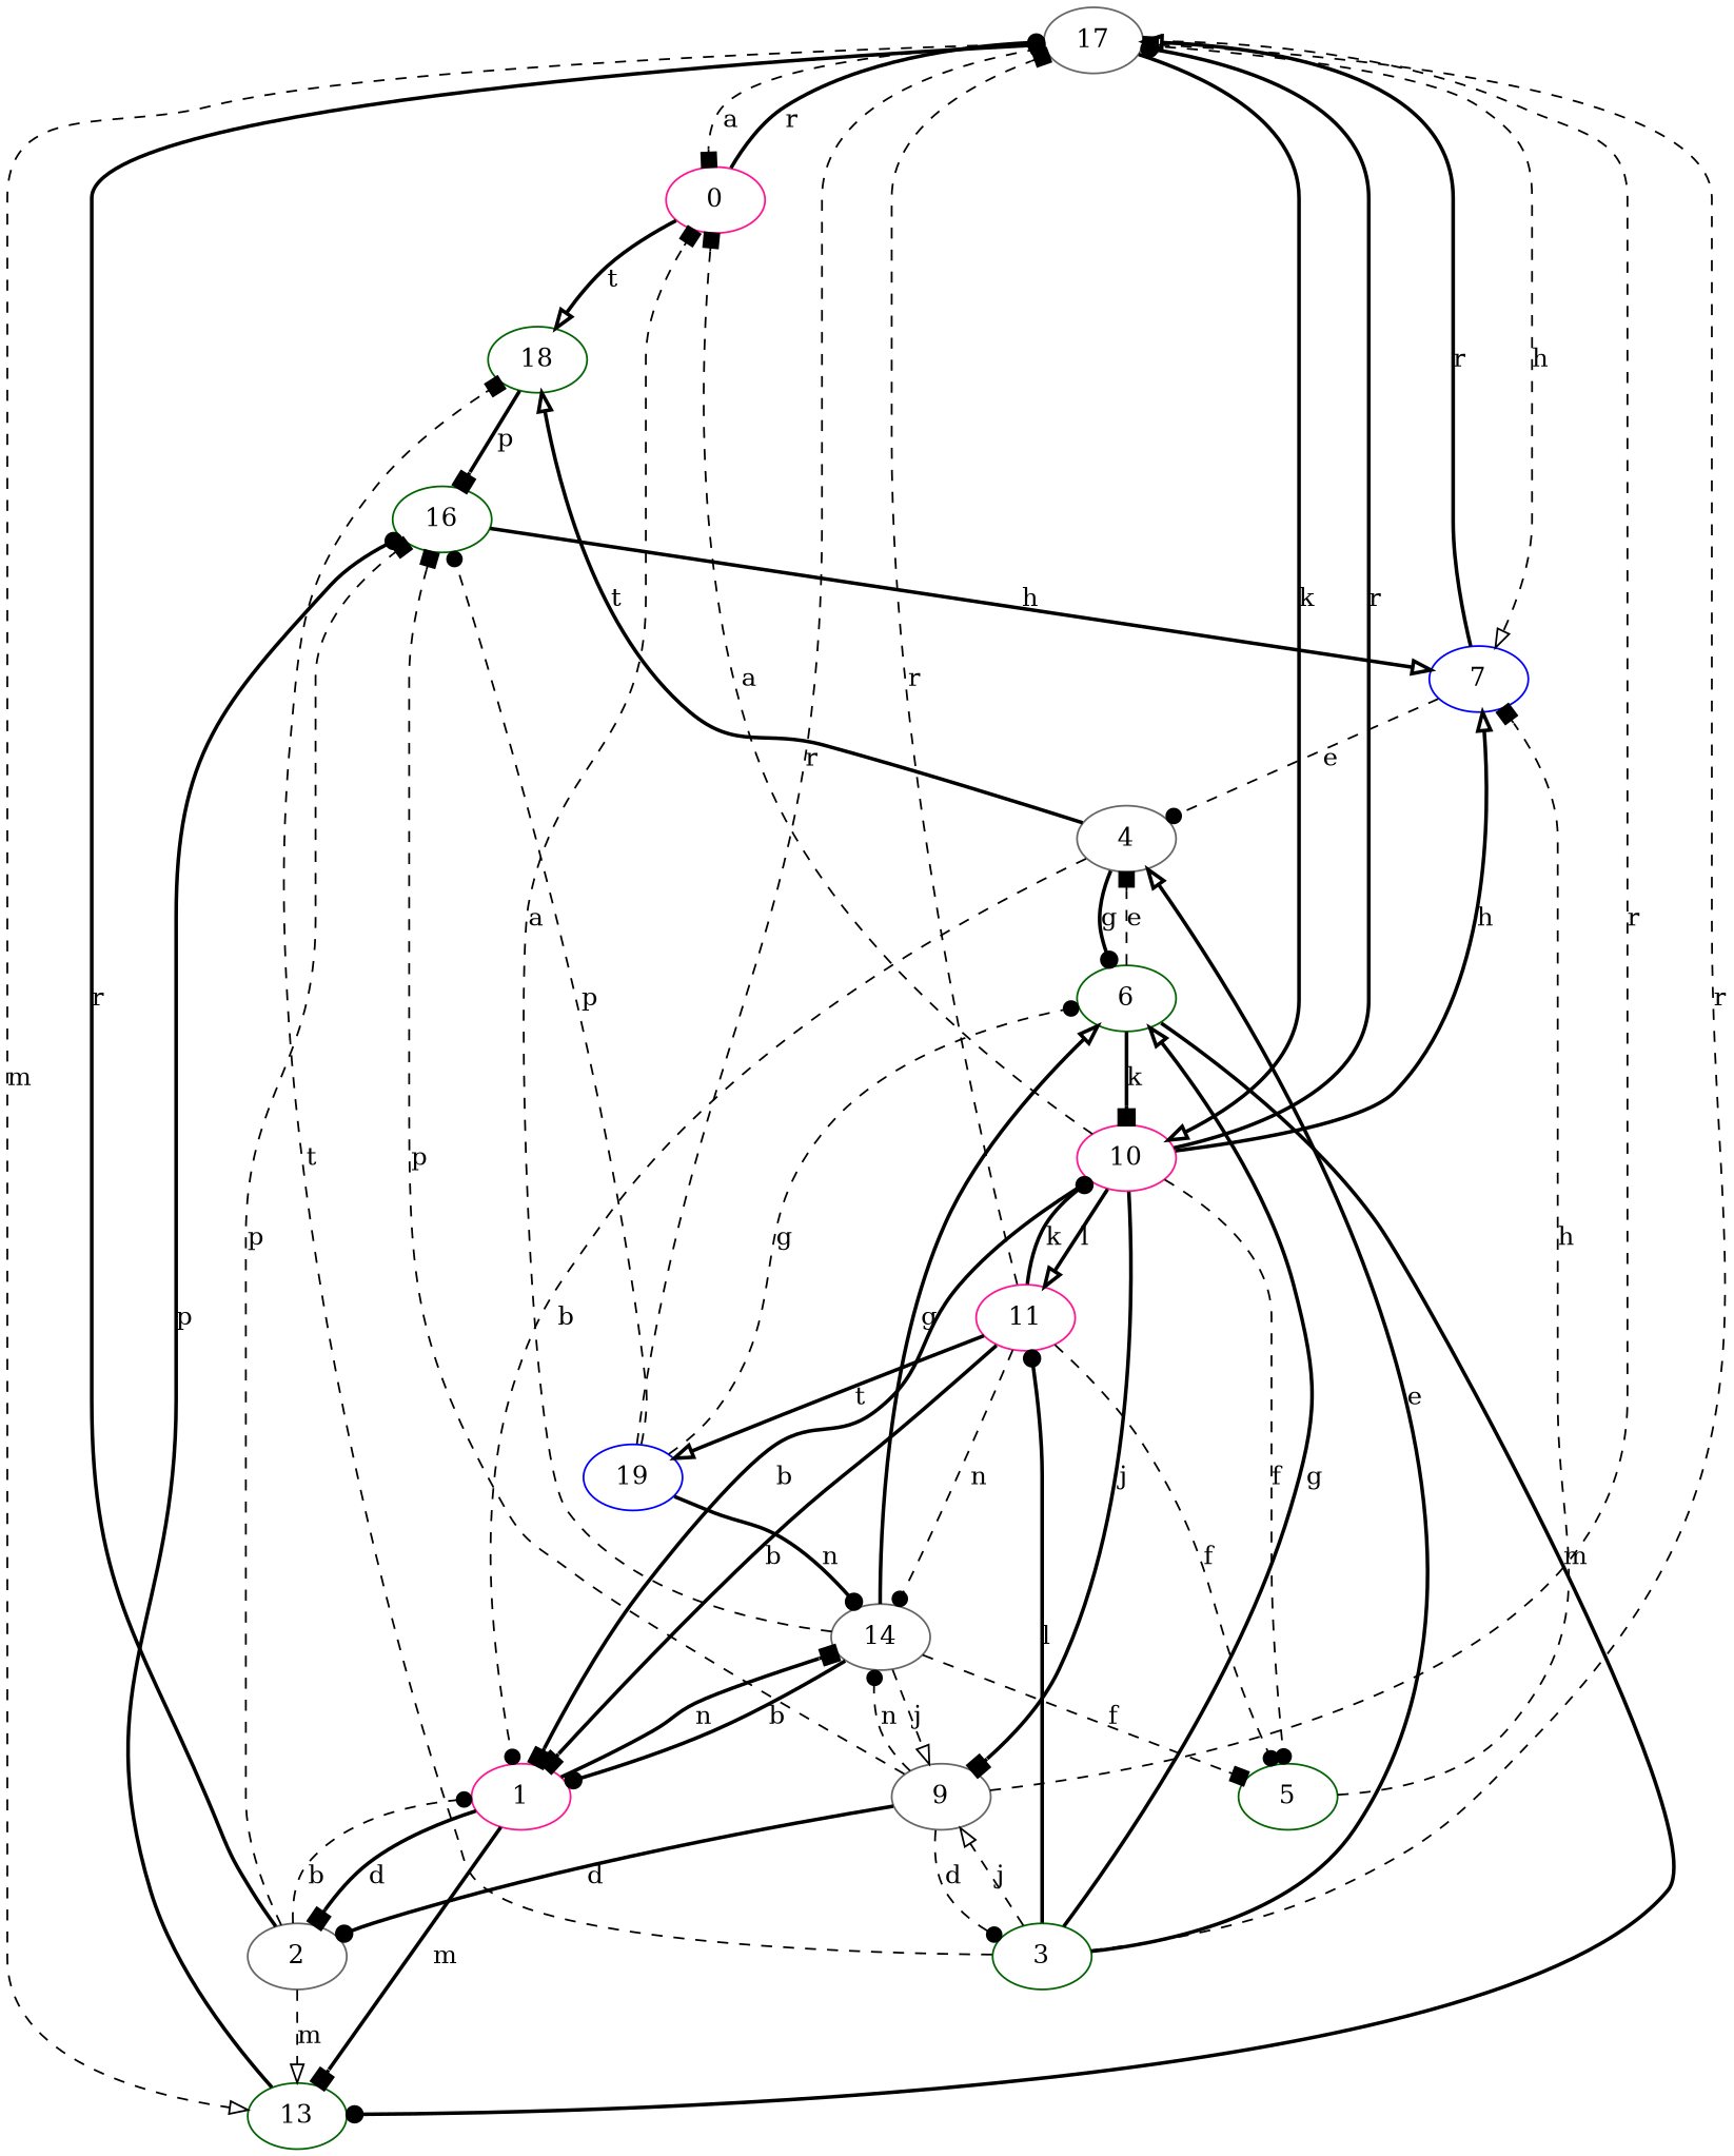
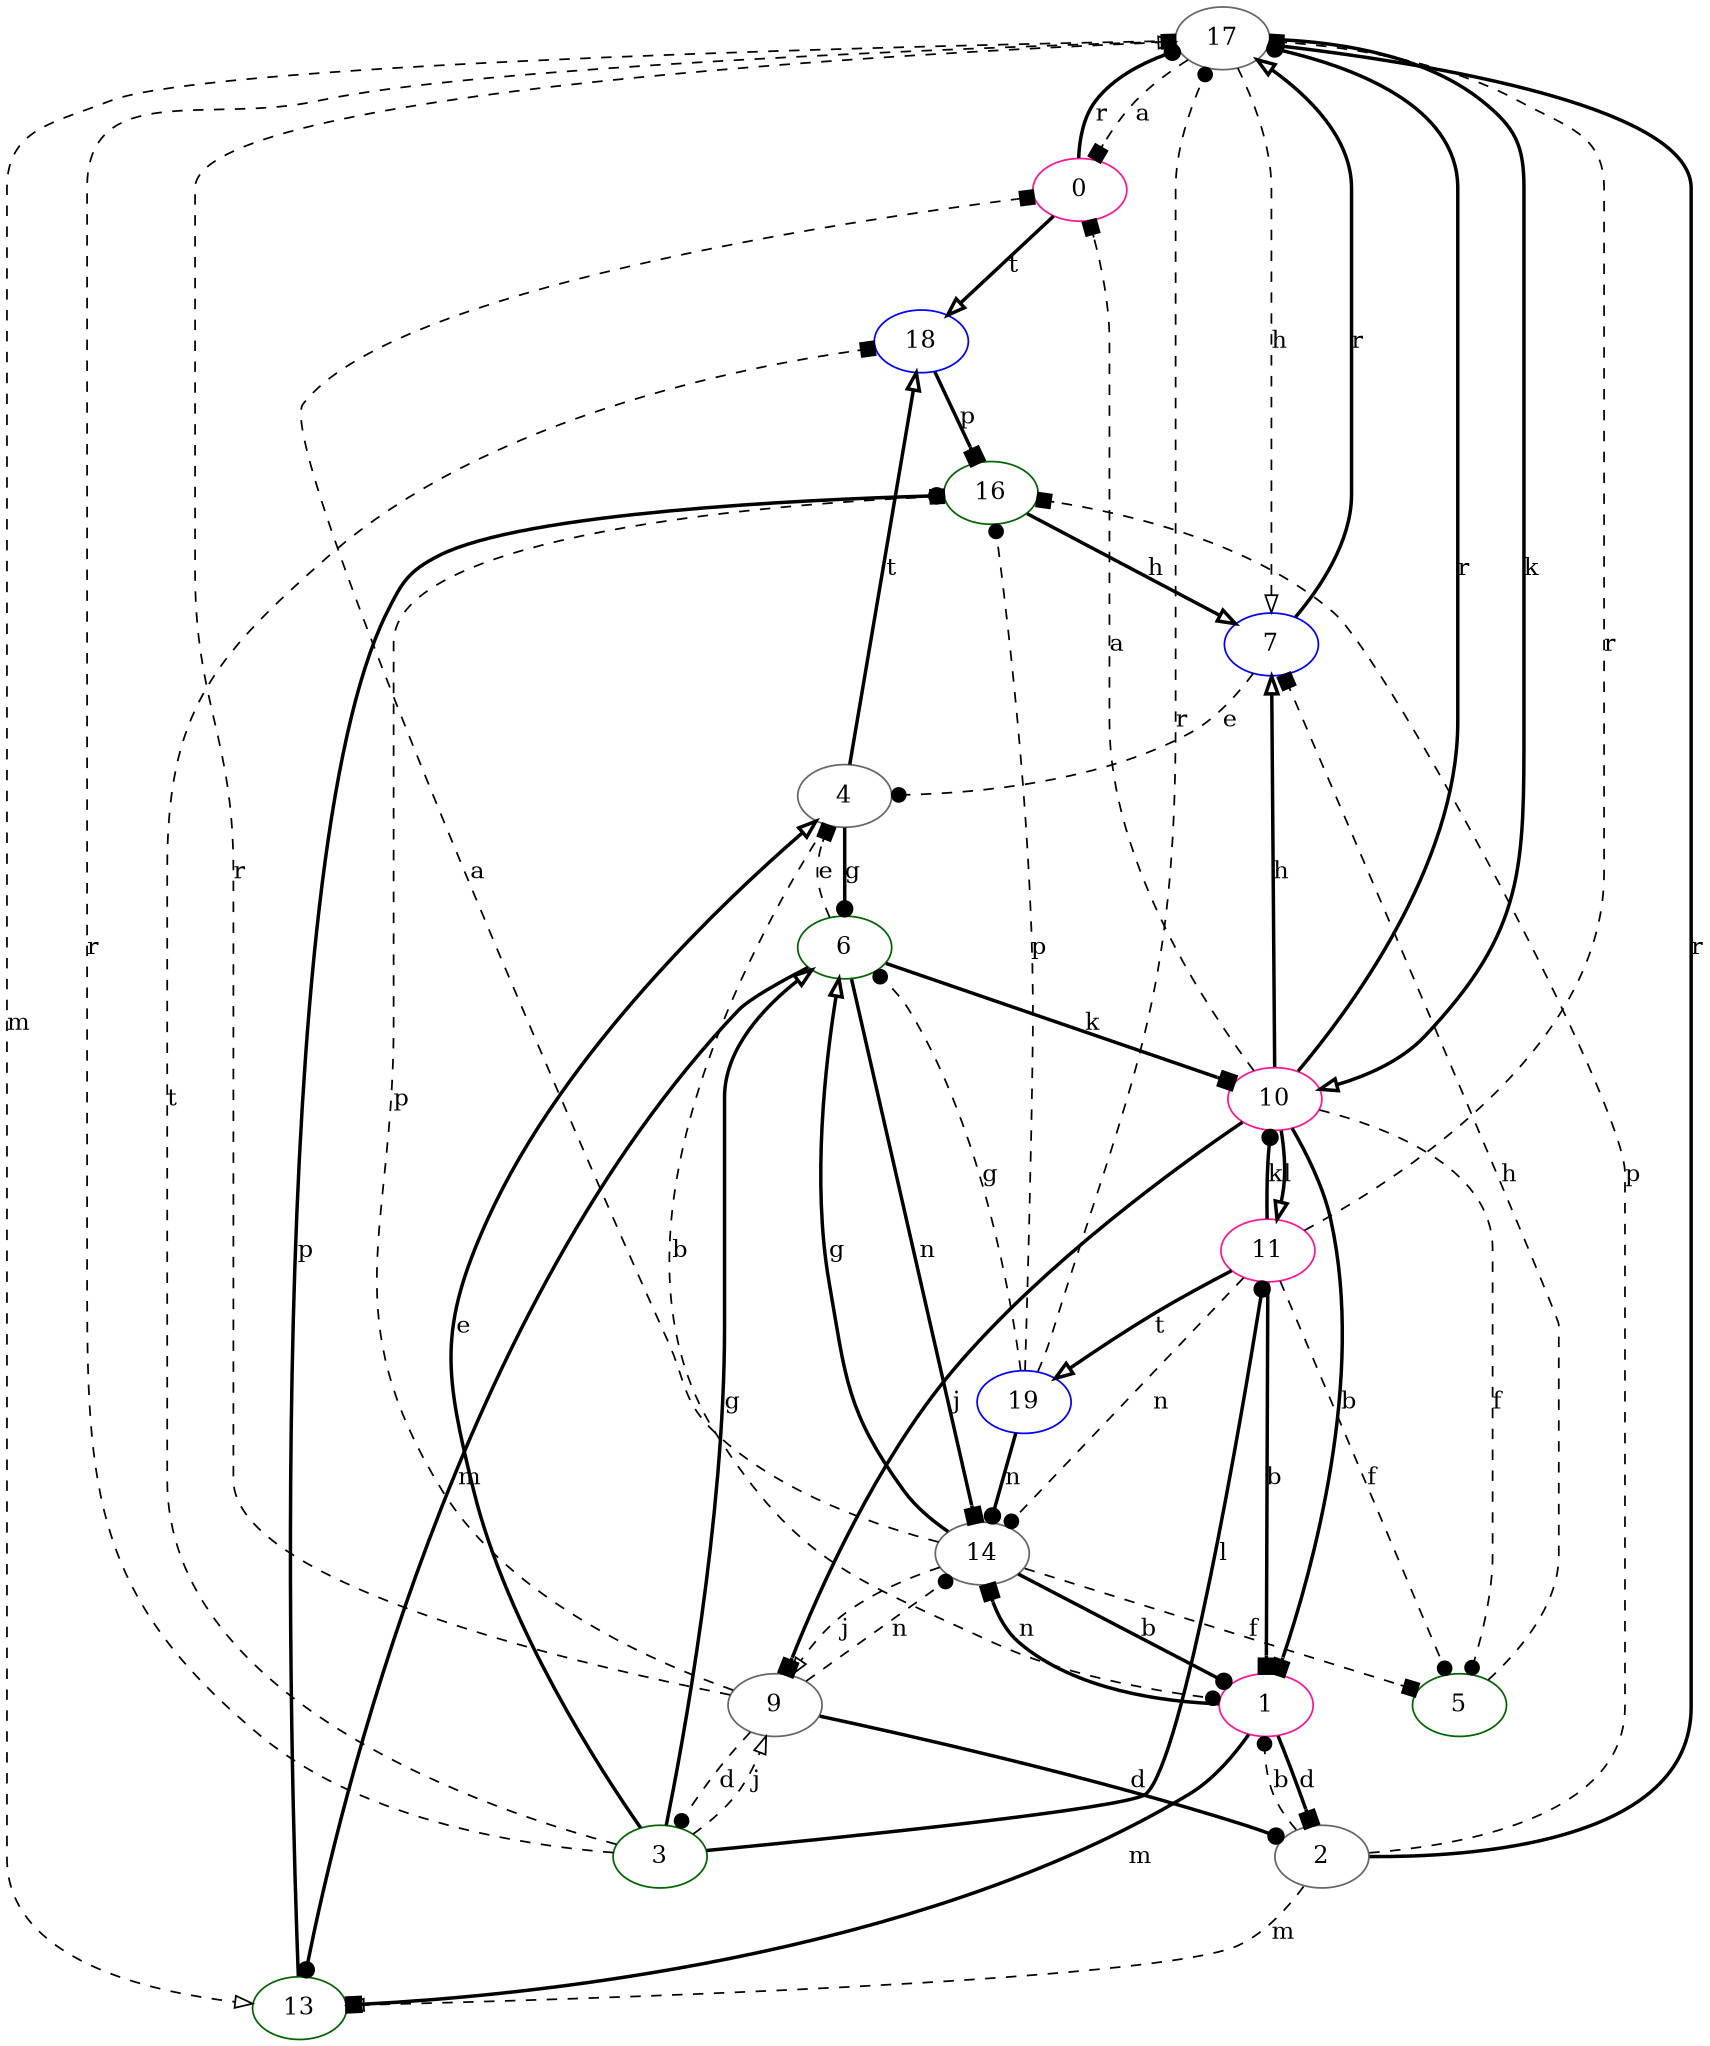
  strict digraph {
    node [color=gray40]
    edge [arrowhead=dot style=bold]
    17
    0 [color=deeppink]
-   18 [color=darkgreen]
+   18 [color=blue]
    13 [color=darkgreen]
    7 [color=blue]
    10 [color=deeppink]
    16 [color=darkgreen]
    2
    1 [color=deeppink]
    14
    6 [color=darkgreen]
    9
    5 [color=darkgreen]
    3 [color=darkgreen]
    4
    11 [color=deeppink]
    19 [color=blue]
    17 -> 0 [arrowhead=box label=a style=dashed]
    17 -> 13 [arrowhead=onormal label=m style=dashed]
    17 -> 7 [arrowhead=onormal label=h style=dashed]
    17 -> 10 [arrowhead=onormal label=k]
    0 -> 17 [label=r]
    0 -> 18 [arrowhead=onormal label=t]
    18 -> 16 [arrowhead=box label=p]
    13 -> 16 [label=p]
    7 -> 17 [arrowhead=onormal label=r]
    7 -> 4 [label=e style=dashed]
    10 -> 17 [label=r]
    10 -> 0 [arrowhead=box label=a style=dashed]
    10 -> 7 [arrowhead=onormal label=h]
    10 -> 1 [arrowhead=box label=b]
    10 -> 9 [arrowhead=box label=j]
    10 -> 5 [label=f style=dashed]
    10 -> 11 [arrowhead=onormal label=l]
    16 -> 7 [arrowhead=onormal label=h]
    2 -> 17 [label=r]
    2 -> 13 [arrowhead=onormal label=m style=dashed]
    2 -> 16 [arrowhead=box label=p style=dashed]
    2 -> 1 [label=b style=dashed]
    1 -> 13 [arrowhead=box label=m]
    1 -> 2 [arrowhead=box label=d]
    1 -> 14 [arrowhead=box label=n]
    14 -> 0 [arrowhead=box label=a style=dashed]
    14 -> 1 [label=b]
    14 -> 6 [arrowhead=onormal label=g]
    14 -> 9 [arrowhead=onormal label=j style=dashed]
    14 -> 5 [arrowhead=box label=f style=dashed]
    6 -> 13 [label=m]
    6 -> 10 [arrowhead=box label=k]
+   6 -> 14 [arrowhead=box label=n]
    6 -> 4 [arrowhead=box label=e style=dashed]
    9 -> 17 [arrowhead=onormal label=r style=dashed]
    9 -> 16 [arrowhead=box label=p style=dashed]
    9 -> 2 [label=d]
    9 -> 14 [label=n style=dashed]
    9 -> 3 [label=d style=dashed]
    5 -> 7 [arrowhead=box label=h style=dashed]
    3 -> 17 [arrowhead=box label=r style=dashed]
    3 -> 18 [arrowhead=box label=t style=dashed]
    3 -> 6 [arrowhead=onormal label=g]
    3 -> 9 [arrowhead=onormal label=j style=dashed]
    3 -> 4 [arrowhead=onormal label=e]
    3 -> 11 [label=l]
    4 -> 18 [arrowhead=onormal label=t]
    4 -> 1 [label=b style=dashed]
    4 -> 6 [label=g]
    11 -> 17 [arrowhead=box label=r style=dashed]
    11 -> 10 [label=k]
    11 -> 1 [arrowhead=box label=b]
    11 -> 14 [label=n style=dashed]
    11 -> 5 [label=f style=dashed]
    11 -> 19 [arrowhead=onormal label=t]
    19 -> 17 [label=r style=dashed]
    19 -> 16 [label=p style=dashed]
    19 -> 14 [label=n]
    19 -> 6 [label=g style=dashed]
  }
